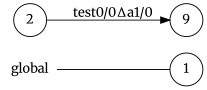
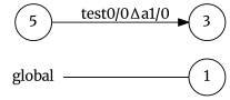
  digraph {
    fontname=Merriweather
    rankdir=LR
    node [fontname=Merriweather shape=circle]
    edge [fontname=Merriweather]
    n1 [label=global shape=plaintext]
    n2 [label=1]
-   n3 [label=2]
-   n4 [label=9]
+   n3 [label=5]
+   n4 [label=3]
    n1 -> n2 [arrowhead=none]
    n3 -> n4 [label="test0/0Δa1/0"]
  }
